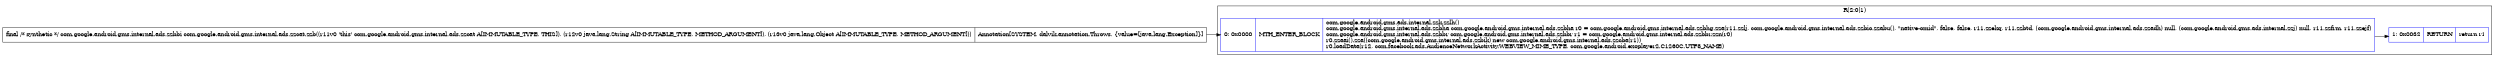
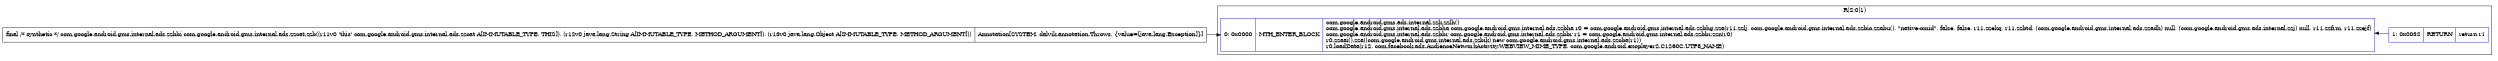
  digraph {
    rankdir=LR
    node [color=blue shape=record]
    n1 [label="{0\:\ 0x0000|MTH_ENTER_BLOCK\l|com.google.android.gms.ads.internal.zzk.zzlh()\lcom.google.android.gms.internal.ads.zzbha com.google.android.gms.internal.ads.zzbha r0 = com.google.android.gms.internal.ads.zzbhg.zza(r11.zzlj, com.google.android.gms.internal.ads.zzbio.zzabu(), \"native\-omid\", false, false, r11.zzekq, r11.zzbtd, (com.google.android.gms.internal.ads.zzadh) null, (com.google.android.gms.ads.internal.zzj) null, r11.zzfrm, r11.zzejf)\lcom.google.android.gms.internal.ads.zzbbr com.google.android.gms.internal.ads.zzbbr r1 = com.google.android.gms.internal.ads.zzbbr.zzn(r0)\lr0.zzaai().zza((com.google.android.gms.internal.ads.zzbik) new com.google.android.gms.internal.ads.zzcba(r1))\lr0.loadData(r12, com.facebook.ads.AudienceNetworkActivity.WEBVIEW_MIME_TYPE, com.google.android.exoplayer2.C1260C.UTF8_NAME)\l}"]
    n2 [label="{1\:\ 0x0032|RETURN\l|return r1\l}"]
    n3 [label="{final \/* synthetic *\/ com.google.android.gms.internal.ads.zzbbi com.google.android.gms.internal.ads.zzcat.zzb((r11v0 'this' com.google.android.gms.internal.ads.zzcat A[IMMUTABLE_TYPE, THIS]), (r12v0 java.lang.String A[IMMUTABLE_TYPE, METHOD_ARGUMENT]), (r13v0 java.lang.Object A[IMMUTABLE_TYPE, METHOD_ARGUMENT]))  | Annotation[SYSTEM, dalvik.annotation.Throws, \{value=[java.lang.Exception]\}]\l}" color=""]
    subgraph cluster_1 {
      label="R(2:0|1)"
      n1
      n2
    }
-   n1 -> n2
+   n2 -> n1
    n3 -> n1
  }
